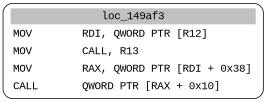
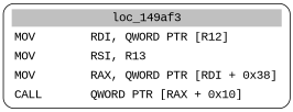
  digraph {
-   n1 [fontname="Courier New" label=<<table border="0" cellborder="0" cellpadding="3"><tr><td align="center" colspan="2" bgcolor="grey">loc_149af3</td></tr><tr><td align="left">MOV        RDI, QWORD PTR [R12]</td></tr><tr><td align="left">MOV        CALL, R13</td></tr><tr><td align="left">MOV        RAX, QWORD PTR [RDI + 0x38]</td></tr><tr><td align="left">CALL       QWORD PTR [RAX + 0x10]</td></tr></table>> shape=Mrecord]
+   n1 [fontname="Courier New" label=<<table border="0" cellborder="0" cellpadding="3"><tr><td align="center" colspan="2" bgcolor="grey">loc_149af3</td></tr><tr><td align="left">MOV        RDI, QWORD PTR [R12]</td></tr><tr><td align="left">MOV        RSI, R13</td></tr><tr><td align="left">MOV        RAX, QWORD PTR [RDI + 0x38]</td></tr><tr><td align="left">CALL       QWORD PTR [RAX + 0x10]</td></tr></table>> shape=Mrecord]
  }
